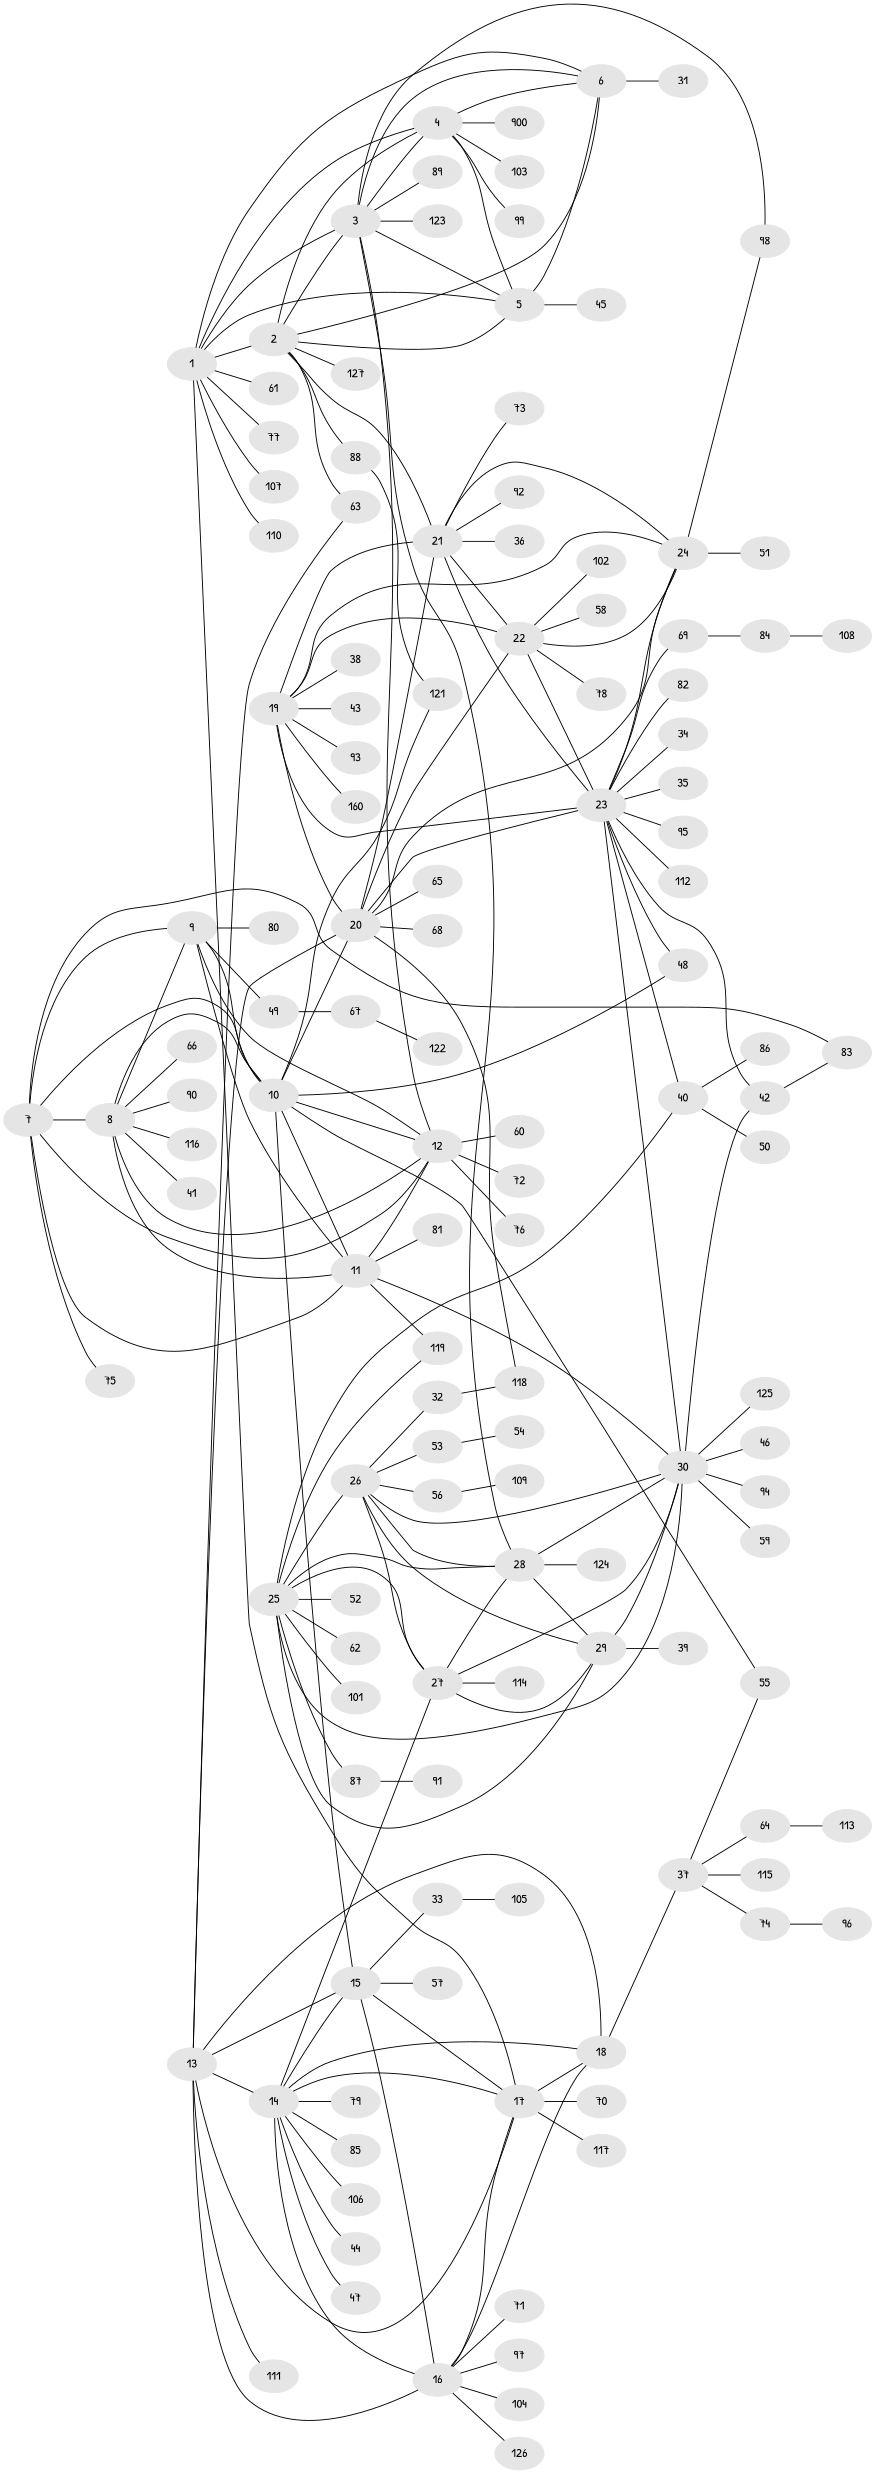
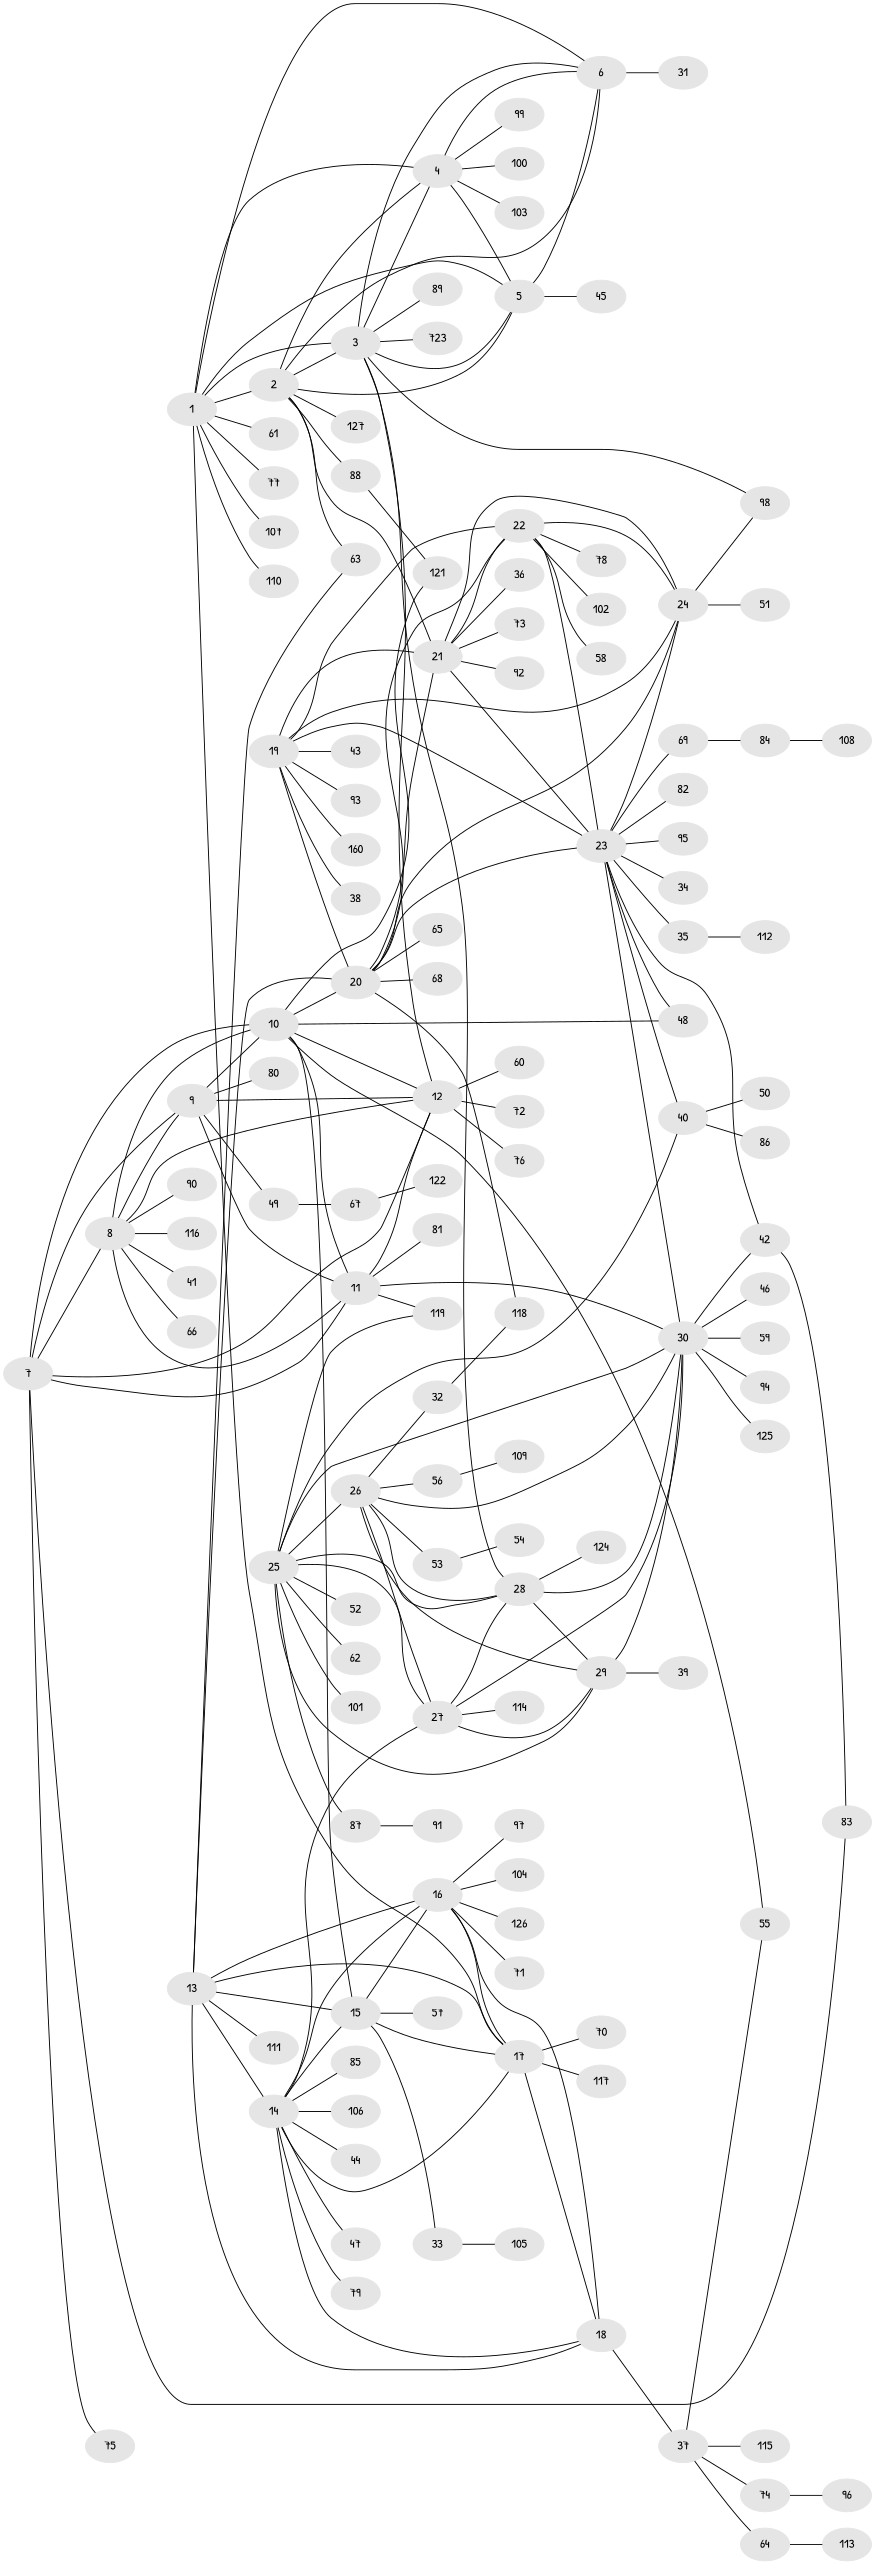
  graph {
    fontname="Patrick Hand"
    rankdir=LR
    node [color=gray90 fontname="Patrick Hand" style=filled]
    edge [fontname="Patrick Hand"]
    1
    2
    3
    4
    5
    6
    17
    61
    77
    107
    110
    21
    63
    88
    127
    12
    28
    89
    98
-   123
+   123 [label=723]
    99
-   100 [label=900]
+   100
    103
    45
    31
    18
    70
    117
    22
    23
    24
    36
    73
    92
    121
    60
    72
    76
    30
    29
    124
    7
    8
    9
    10
    11
    75
    83
    41
    66
    90
    116
    49
    80
    15
    20
    48
    55
    81
    119
    67
    16
    33
    57
    65
    68
    118
    42
    46
    59
    94
    125
    13
    14
    111
    27
    44
    47
    79
    85
    106
    126
    71
    97
    104
    37
    114
    105
    64
    74
    115
    19
    38
    43
    93
    n96 [label=160]
    58
    78
    102
    34
    35
    40
    69
    82
    95
    112
    51
    50
    86
    84
    25
    26
    52
    62
    87
    101
    32
    53
    56
    39
    91
    54
    109
    113
    96
    122
    108
    1 -- 2
    1 -- 3
    1 -- 4
    1 -- 5
    1 -- 6
    1 -- 17
    1 -- 61
    1 -- 77
    1 -- 107
    1 -- 110
    2 -- 3
    2 -- 4
    2 -- 5
    2 -- 6
    2 -- 21
    2 -- 63
    2 -- 88
    2 -- 127
    3 -- 4
    3 -- 5
    3 -- 6
    3 -- 12
    3 -- 28
    3 -- 89
    3 -- 98
    3 -- 123
    4 -- 5
    4 -- 6
    4 -- 99
    4 -- 100
    4 -- 103
    5 -- 6
    5 -- 45
    6 -- 31
    17 -- 18
    17 -- 70
    17 -- 117
    21 -- 22
    21 -- 23
    21 -- 24
    21 -- 36
    21 -- 73
    21 -- 92
    88 -- 121
    12 -- 60
    12 -- 72
    12 -- 76
    28 -- 30
    28 -- 29
    28 -- 124
    18 -- 37
    22 -- 23
    22 -- 24
    22 -- 58
    22 -- 78
    22 -- 102
    23 -- 24
    23 -- 30
    23 -- 48
    23 -- 42
    23 -- 34
    23 -- 35
    23 -- 40
    23 -- 69
    23 -- 82
    23 -- 95
-   23 -- 112
+   35 -- 112
    24 -- 98
    24 -- 51
    30 -- 42
    30 -- 46
    30 -- 59
    30 -- 94
    30 -- 125
    29 -- 30
    29 -- 39
    7 -- 12
    7 -- 8
    7 -- 9
    7 -- 10
    7 -- 11
    7 -- 75
    7 -- 83
    8 -- 12
    8 -- 9
    8 -- 10
    8 -- 11
    8 -- 41
    8 -- 66
    8 -- 90
    8 -- 116
    9 -- 12
    9 -- 10
    9 -- 11
    9 -- 49
    9 -- 80
    10 -- 12
    10 -- 121
    10 -- 11
    10 -- 15
    10 -- 20
    10 -- 48
    10 -- 55
    11 -- 12
    11 -- 30
    11 -- 81
    11 -- 119
    49 -- 67
    15 -- 17
    15 -- 16
    15 -- 33
    15 -- 57
    20 -- 21
    20 -- 22
    20 -- 23
    20 -- 24
    20 -- 65
    20 -- 68
    20 -- 118
    67 -- 122
    16 -- 17
    16 -- 18
    16 -- 126
    16 -- 71
    16 -- 97
    16 -- 104
    33 -- 105
    42 -- 83
    13 -- 17
    13 -- 63
    13 -- 18
    13 -- 15
    13 -- 20
    13 -- 16
    13 -- 14
    13 -- 111
    14 -- 17
    14 -- 18
    14 -- 15
    14 -- 16
    14 -- 27
    14 -- 44
    14 -- 47
    14 -- 79
    14 -- 85
    14 -- 106
    27 -- 28
    27 -- 30
    27 -- 29
    27 -- 114
    37 -- 55
    37 -- 64
    37 -- 74
    37 -- 115
    64 -- 113
    74 -- 96
    19 -- 21
    19 -- 22
    19 -- 23
    19 -- 24
    19 -- 20
    19 -- 38
    19 -- 43
    19 -- 93
    19 -- n96
    40 -- 50
    40 -- 86
    69 -- 84
    84 -- 108
    25 -- 28
    25 -- 30
    25 -- 29
    25 -- 119
    25 -- 27
    25 -- 40
    25 -- 26
    25 -- 52
    25 -- 62
    25 -- 87
    25 -- 101
    26 -- 28
    26 -- 30
    26 -- 29
    26 -- 27
    26 -- 32
    26 -- 53
    26 -- 56
    87 -- 91
    32 -- 118
    53 -- 54
    56 -- 109
  }
